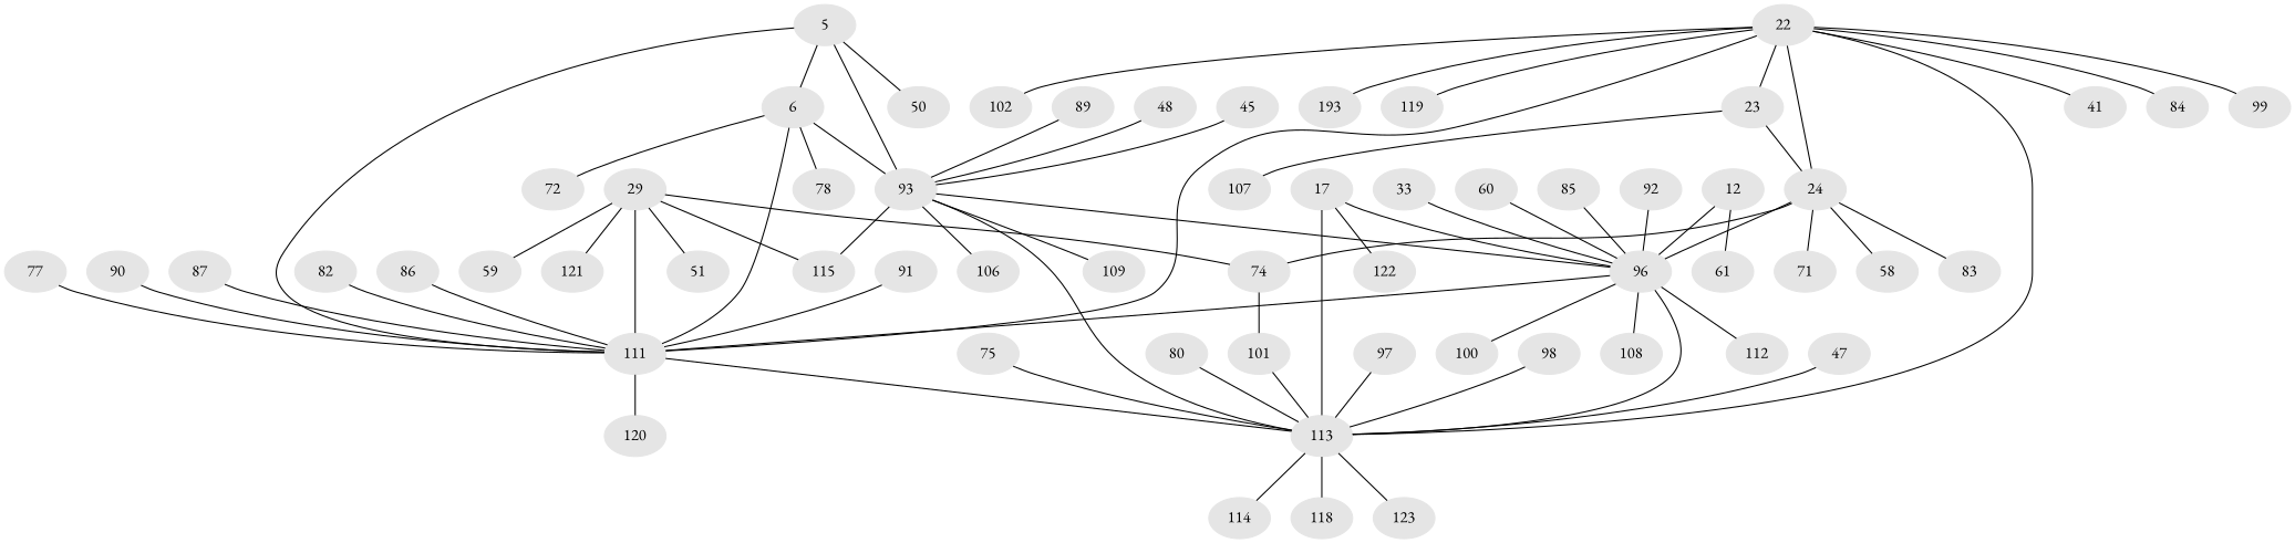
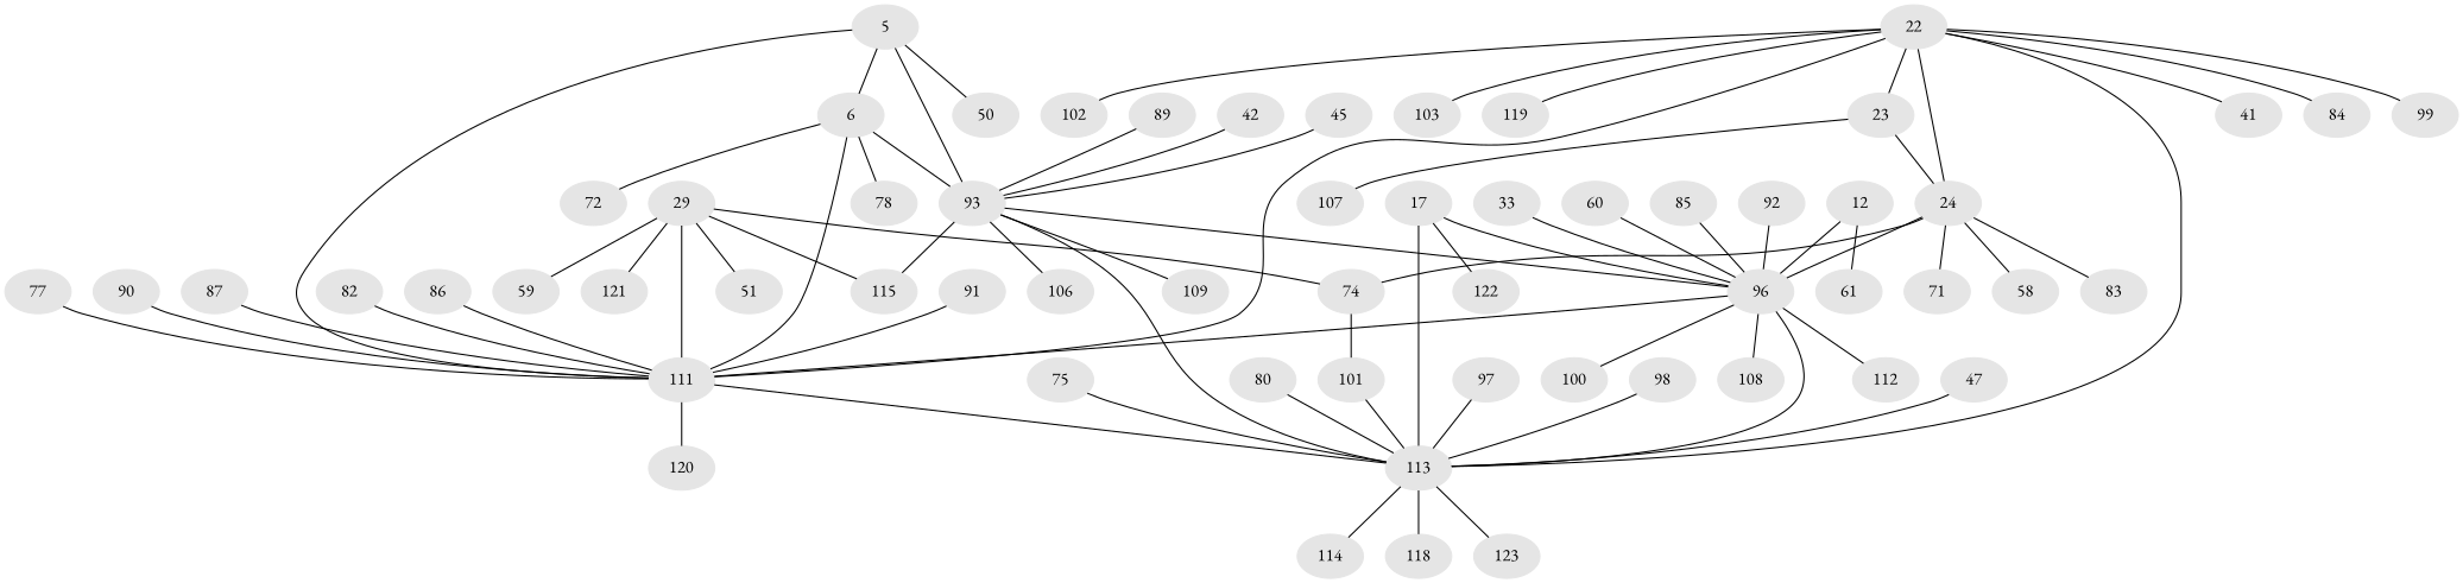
  graph {
    fontname="EB Garamond"
    node [color=gray90 fontname="EB Garamond" style=filled]
    edge [fontname="EB Garamond"]
    5 [super="+2"]
    6 [super="+3"]
    50
    93 [super="+4"]
    111 [super="+69+110+39+55+63+67+68"]
    72
    78 [super="+38"]
    96 [super="+49+95+11"]
    113 [super="+66+37"]
    115 [super="+70"]
    106 [super="+105"]
    109
    120 [super="+117"]
    12 [super="+10"]
    61
    100 [super="+31"]
    108
    112 [super="+44"]
    17 [super="+16"]
    122
    114
    118
    123
    22 [super="+21"]
    23 [super="+19"]
    24 [super="+20"]
    41
    84 [super="+54+79"]
    99 [super="+57"]
    102
-   103 [label=193]
+   103
    119
    107
    58
    71
    74 [super="+48"]
    83
    101
    29 [super="+27"]
    51
    59 [super="+34"]
    121
    33
-   42 [label=48]
+   42
    45
    47
    60
    75
    77 [super="+65"]
    80
    82
    85
    86 [super="+81"]
    87
    89
    90
    91 [super="+73"]
    92
    97
    98
    5 -- 6 [weight=4]
    5 -- 50
    5 -- 93 [weight=4]
    5 -- 111
    6 -- 93 [weight=4]
    6 -- 111
    6 -- 72
    6 -- 78
    93 -- 96
    93 -- 113 [weight=2]
    93 -- 115
    93 -- 106
    93 -- 109
    111 -- 113 [weight=2]
    111 -- 120
    96 -- 111
    96 -- 113 [weight=3]
    96 -- 100
    96 -- 108
    96 -- 112
    113 -- 114
    113 -- 118
    113 -- 123
    12 -- 96 [weight=8]
    12 -- 61
    17 -- 96
    17 -- 113 [weight=8]
    17 -- 122
    22 -- 111 [weight=2]
    22 -- 113 [weight=2]
    22 -- 23 [weight=4]
    22 -- 24 [weight=4]
    22 -- 41
    22 -- 84
    22 -- 99
    22 -- 102
    22 -- 103
    22 -- 119
    23 -- 24 [weight=4]
    23 -- 107
    24 -- 96 [weight=2]
    24 -- 58
    24 -- 71
    24 -- 74
    24 -- 83
    74 -- 101
    101 -- 113
    29 -- 111 [weight=8]
    29 -- 115
    29 -- 74
    29 -- 51
    29 -- 59
    29 -- 121
    33 -- 96
    42 -- 93
    45 -- 93
    47 -- 113
    60 -- 96
    75 -- 113
    77 -- 111
    80 -- 113
    82 -- 111
    85 -- 96
    86 -- 111
    87 -- 111
    89 -- 93
    90 -- 111
    91 -- 111
    92 -- 96
    97 -- 113
    98 -- 113
  }
